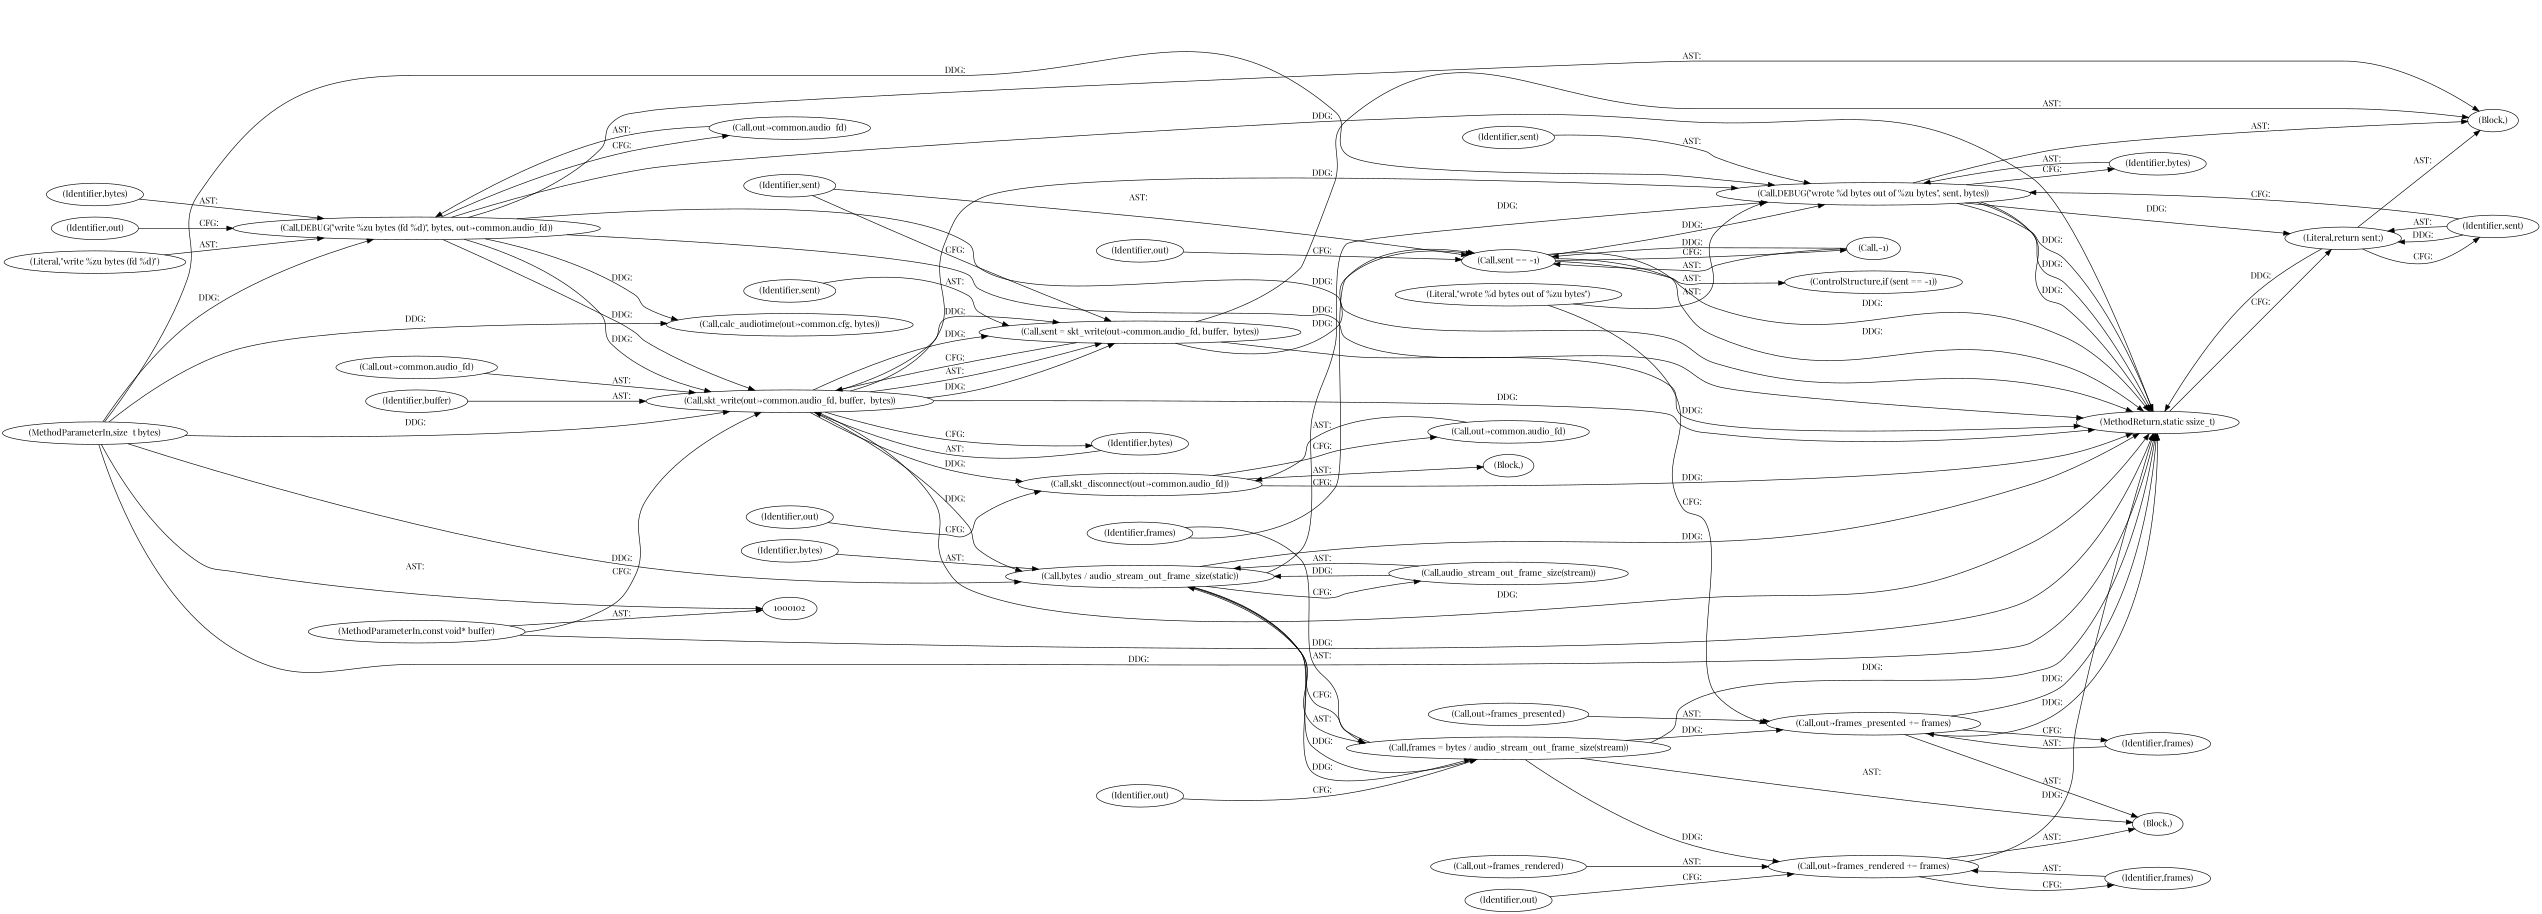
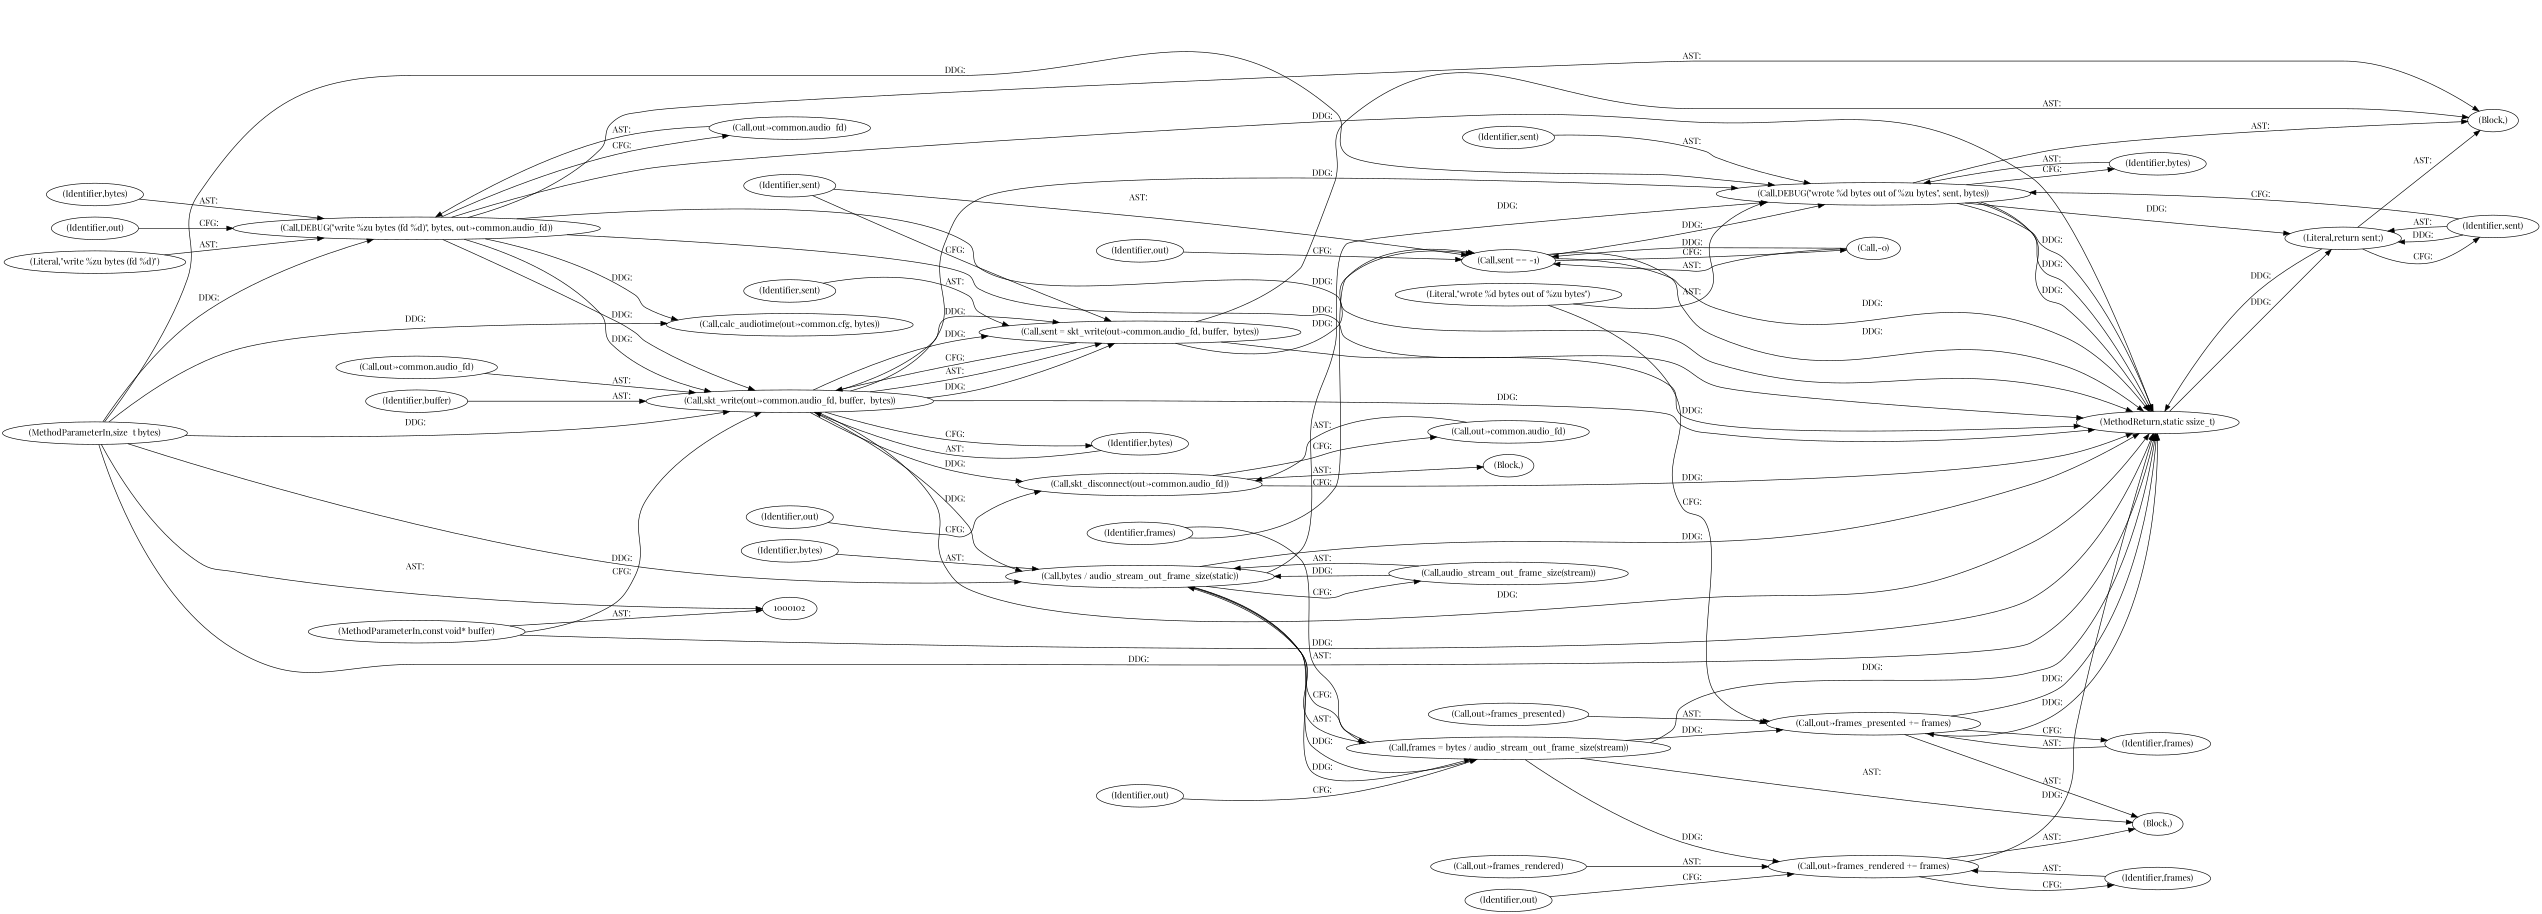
  digraph {
    fontname="Playfair Display"
    rankdir=LR
    node [fontname="Playfair Display"]
    edge [fontname="Playfair Display"]
    n1 [label="(Call,skt_write(out->common.audio_fd, buffer,  bytes))"]
    n2 [label="(Call,sent = skt_write(out->common.audio_fd, buffer,  bytes))"]
    n3 [label="(Call,DEBUG(\"wrote %d bytes out of %zu bytes\", sent, bytes))"]
    n4 [label="(Call,skt_disconnect(out->common.audio_fd))"]
    n5 [label="(Call,bytes / audio_stream_out_frame_size(static))"]
    n6 [label="(MethodReturn,static ssize_t)"]
    n7 [label="(Identifier,bytes)"]
    n8 [label="(Block,)"]
    n9 [label="(Call,sent == -1)"]
    n10 [label="(Literal,return sent;)"]
    n11 [label="(Identifier,bytes)"]
    n12 [label="(Block,)"]
    n13 [label="(Call,out->common.audio_fd)"]
    n14 [label="(Call,frames = bytes / audio_stream_out_frame_size(stream))"]
    n15 [label="(Call,audio_stream_out_frame_size(stream))"]
    n16 [label="(Call,DEBUG(\"write %zu bytes (fd %d)\", bytes, out->common.audio_fd))"]
    n17 [label="(Call,calc_audiotime(out->common.cfg, bytes))"]
    n18 [label="(Call,out->common.audio_fd)"]
    n19 [label="(MethodParameterIn,size_t bytes)"]
    1000102
    n21 [label="(MethodParameterIn,const void* buffer)"]
-   n22 [label="(Call,-1)"]
-   n23 [label="(ControlStructure,if (sent == -1))"]
+   n22 [label="(Call,-0)"]
    n24 [label="(Identifier,sent)"]
    n25 [label="(Call,out->frames_rendered += frames)"]
    n26 [label="(Call,out->frames_presented += frames)"]
    n27 [label="(Block,)"]
    n28 [label="(Identifier,frames)"]
    n29 [label="(Identifier,frames)"]
    n30 [label="(Identifier,bytes)"]
    n31 [label="(Identifier,sent)"]
    n32 [label="(Identifier,out)"]
    n33 [label="(Identifier,out)"]
    n34 [label="(Identifier,frames)"]
    n35 [label="(Identifier,sent)"]
    n36 [label="(Call,out->common.audio_fd)"]
    n37 [label="(Literal,\"wrote %d bytes out of %zu bytes\")"]
    n38 [label="(Identifier,out)"]
    n39 [label="(Identifier,out)"]
    n40 [label="(Identifier,bytes)"]
    n41 [label="(Call,out->frames_rendered)"]
    n42 [label="(Identifier,out)"]
    n43 [label="(Call,out->frames_presented)"]
    n44 [label="(Identifier,buffer)"]
    n45 [label="(Literal,\"write %zu bytes (fd %d)\")"]
    n46 [label="(Identifier,sent)"]
    n1 -> n2 [label="AST: "]
    n1 -> n2 [label="DDG: "]
    n1 -> n2 [label="DDG: "]
    n1 -> n2 [label="DDG: "]
    n1 -> n3 [label="DDG: "]
    n1 -> n4 [label="DDG: "]
    n1 -> n5 [label="DDG: "]
    n1 -> n6 [label="DDG: "]
    n1 -> n6 [label="DDG: "]
    n1 -> n7 [label="CFG: "]
    n2 -> n1 [label="CFG: "]
    n2 -> n6 [label="DDG: "]
    n2 -> n8 [label="AST: "]
    n2 -> n9 [label="DDG: "]
    n3 -> n6 [label="DDG: "]
    n3 -> n6 [label="DDG: "]
    n3 -> n6 [label="DDG: "]
    n3 -> n8 [label="AST: "]
    n3 -> n10 [label="DDG: "]
    n3 -> n11 [label="CFG: "]
    n4 -> n6 [label="DDG: "]
    n4 -> n12 [label="AST: "]
    n4 -> n13 [label="CFG: "]
    n5 -> n3 [label="DDG: "]
    n5 -> n6 [label="DDG: "]
    n5 -> n14 [label="AST: "]
    n5 -> n14 [label="DDG: "]
    n5 -> n14 [label="DDG: "]
    n5 -> n15 [label="CFG: "]
-   n6 -> n10 [label="CFG: "]
+   n6 -> n10 [label="DDG: "]
    n7 -> n1 [label="AST: "]
    n9 -> n3 [label="DDG: "]
    n9 -> n6 [label="DDG: "]
    n9 -> n6 [label="DDG: "]
    n9 -> n22 [label="CFG: "]
-   n9 -> n23 [label="AST: "]
    n10 -> n6 [label="DDG: "]
    n10 -> n8 [label="AST: "]
    n10 -> n24 [label="CFG: "]
    n11 -> n3 [label="AST: "]
    n13 -> n4 [label="AST: "]
    n14 -> n5 [label="CFG: "]
    n14 -> n6 [label="DDG: "]
    n14 -> n25 [label="DDG: "]
    n14 -> n26 [label="DDG: "]
    n14 -> n27 [label="AST: "]
    n15 -> n5 [label="AST: "]
    n15 -> n5 [label="DDG: "]
    n16 -> n1 [label="DDG: "]
    n16 -> n1 [label="DDG: "]
    n16 -> n6 [label="DDG: "]
    n16 -> n6 [label="DDG: "]
    n16 -> n6 [label="DDG: "]
    n16 -> n8 [label="AST: "]
    n16 -> n17 [label="DDG: "]
    n16 -> n18 [label="CFG: "]
    n18 -> n16 [label="AST: "]
    n19 -> n1 [label="DDG: "]
    n19 -> n3 [label="DDG: "]
    n19 -> n5 [label="DDG: "]
    n19 -> n6 [label="DDG: "]
    n19 -> n16 [label="DDG: "]
    n19 -> n17 [label="DDG: "]
    n19 -> 1000102 [label="AST: "]
    n21 -> n1 [label="CFG: "]
    n21 -> n6 [label="DDG: "]
    n21 -> 1000102 [label="AST: "]
    n22 -> n9 [label="AST: "]
    n22 -> n9 [label="DDG: "]
    n24 -> n3 [label="CFG: "]
    n24 -> n10 [label="AST: "]
    n24 -> n10 [label="DDG: "]
    n25 -> n6 [label="DDG: "]
    n25 -> n27 [label="AST: "]
    n25 -> n28 [label="CFG: "]
    n26 -> n6 [label="DDG: "]
    n26 -> n6 [label="DDG: "]
    n26 -> n27 [label="AST: "]
    n26 -> n29 [label="CFG: "]
    n28 -> n25 [label="AST: "]
    n29 -> n26 [label="AST: "]
    n30 -> n16 [label="AST: "]
    n31 -> n2 [label="CFG: "]
    n31 -> n9 [label="AST: "]
    n32 -> n9 [label="CFG: "]
    n33 -> n16 [label="CFG: "]
    n34 -> n9 [label="CFG: "]
    n34 -> n14 [label="AST: "]
    n35 -> n3 [label="AST: "]
    n36 -> n1 [label="AST: "]
    n37 -> n3 [label="AST: "]
    n37 -> n26 [label="CFG: "]
    n38 -> n14 [label="CFG: "]
    n39 -> n4 [label="CFG: "]
    n40 -> n5 [label="AST: "]
    n41 -> n25 [label="AST: "]
    n42 -> n25 [label="CFG: "]
    n43 -> n26 [label="AST: "]
    n44 -> n1 [label="AST: "]
    n45 -> n16 [label="AST: "]
    n46 -> n2 [label="AST: "]
  }
